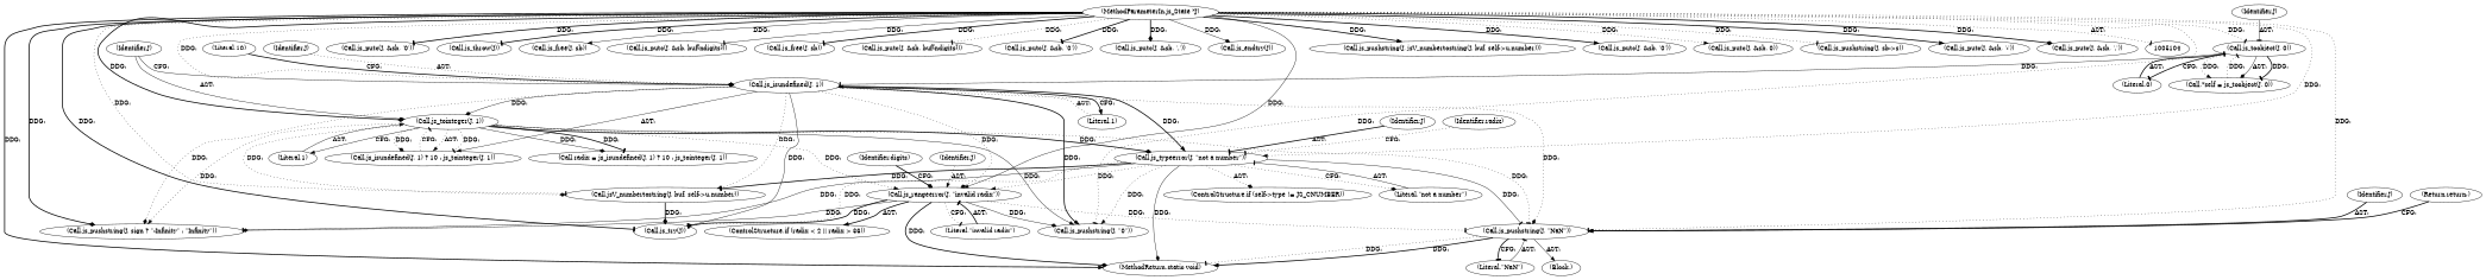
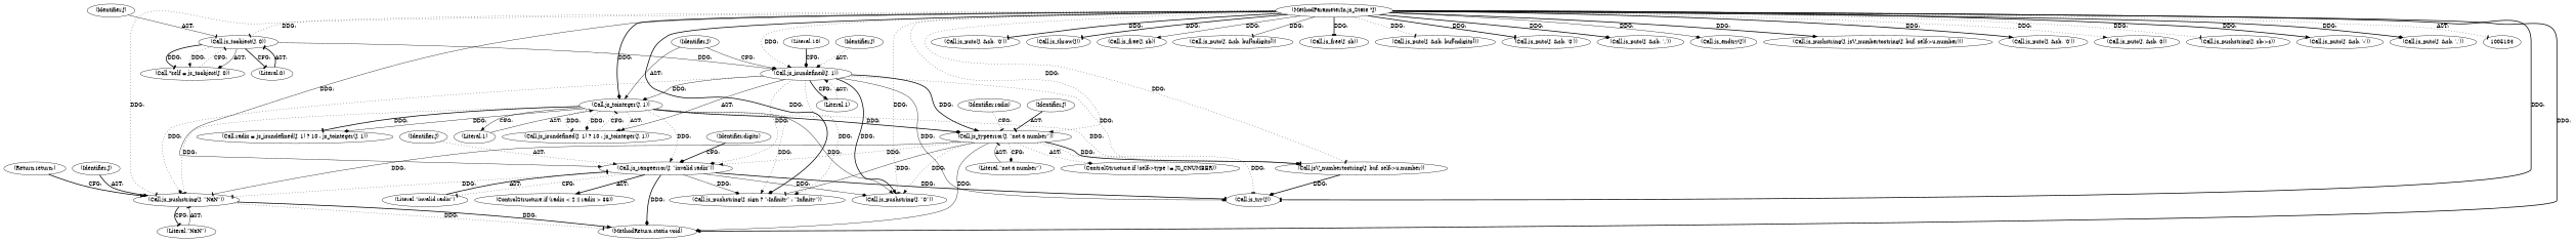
  digraph {
    edge [arrowhead=tee style=dotted]
    n1 [label="(Call,js_pushstring(J, \"NaN\"))"]
    n2 [label="(Literal,\"NaN\")"]
-   n3 [label="(Block,)"]
    n4 [label="(MethodReturn,static void)"]
    n5 [label="(Call,js_rangeerror(J, \"invalid radix\"))"]
    n6 [label="(Literal,\"invalid radix\")"]
    n7 [label="(Call,js_pushstring(J, sign ? \"-Infinity\" : \"Infinity\"))"]
    n8 [label="(Call,js_try(J))"]
    n9 [label="(ControlStructure,if (radix < 2 || radix > 36))"]
    n10 [label="(Call,js_pushstring(J, \"0\"))"]
    n11 [label="(Call,js_isundefined(J, 1))"]
    n12 [label="(Call,js_tointeger(J, 1))"]
    n13 [label="(Call,js_typeerror(J, \"not a number\"))"]
    n14 [label="(Call,js_isundefined(J, 1) ? 10 : js_tointeger(J, 1))"]
    n15 [label="(Literal,1)"]
    n16 [label="(Call,jsV_numbertostring(J, buf, self->u.number))"]
    n17 [label="(Call,radix = js_isundefined(J, 1) ? 10 : js_tointeger(J, 1))"]
    n18 [label="(Literal,1)"]
    n19 [label="(ControlStructure,if (self->type != JS_CNUMBER))"]
    n20 [label="(Literal,\"not a number\")"]
    n21 [label="(Call,js_toobject(J, 0))"]
    n22 [label="(Literal,0)"]
    n23 [label="(Call,*self = js_toobject(J, 0))"]
    n24 [label="(MethodParameterIn,js_State *J)"]
    n25 [label="(Call,js_putc(J, &sb, '0'))"]
    n26 [label="(Call,js_throw(J))"]
    n27 [label="(Call,js_free(J, sb))"]
    n28 [label="(Call,js_putc(J, &sb, buf[ndigits]))"]
    n29 [label="(Call,js_free(J, sb))"]
    n30 [label="(Call,js_putc(J, &sb, buf[ndigits]))"]
    n31 [label="(Call,js_putc(J, &sb, '0'))"]
    n32 [label="(Call,js_putc(J, &sb, '.'))"]
    n33 [label="(Call,js_endtry(J))"]
    n34 [label="(Call,js_pushstring(J, jsV_numbertostring(J, buf, self->u.number)))"]
    n35 [label="(Call,js_putc(J, &sb, '0'))"]
    n36 [label="(Call,js_putc(J, &sb, 0))"]
    n37 [label="(Call,js_pushstring(J, sb->s))"]
    n38 [label="(Call,js_putc(J, &sb, '-'))"]
    n39 [label="(Call,js_putc(J, &sb, '.'))"]
    n40 [label=1005104]
    n41 [label="(Identifier,radix)"]
    n42 [label="(Identifier,J)"]
    n43 [label="(Identifier,J)"]
    n44 [label="(Return,return;)"]
    n45 [label="(Identifier,J)"]
    n46 [label="(Identifier,digits)"]
    n47 [label="(Identifier,J)"]
    n48 [label="(Identifier,J)"]
    n49 [label="(Literal,10)"]
    n50 [label="(Identifier,J)"]
    n1 -> n2 [label="CFG: " style=bold]
-   n1 -> n3 [arrowhead=normal label="AST: " style=solid]
    n1 -> n4 [label="DDG: "]
    n1 -> n4 [arrowhead=normal label="DDG: " style=bold]
    n2 -> n1 [label="AST: " style=solid]
    n5 -> n1 [label="DDG: "]
    n5 -> n4 [arrowhead=diamond label="DDG: " style=bold]
    n5 -> n6 [label="CFG: "]
    n5 -> n7 [arrowhead=diamond label="DDG: " style=solid]
    n5 -> n8 [label="DDG: " style=bold]
    n5 -> n9 [arrowhead=normal label="AST: " style=bold]
    n5 -> n10 [arrowhead=diamond label="DDG: " style=solid]
    n6 -> n5 [label="AST: " style=bold]
    n11 -> n1 [arrowhead=diamond label="DDG: "]
    n11 -> n5 [arrowhead=diamond label="DDG: "]
    n11 -> n7 [arrowhead=diamond label="DDG: "]
    n11 -> n8 [arrowhead=diamond label="DDG: " style=solid]
    n11 -> n10 [arrowhead=normal label="DDG: " style=bold]
    n11 -> n12 [arrowhead=diamond label="DDG: " style=solid]
    n11 -> n13 [arrowhead=normal label="DDG: " style=bold]
    n11 -> n14 [arrowhead=normal label="AST: " style=solid]
    n11 -> n15 [arrowhead=normal label="CFG: " style=bold]
    n11 -> n16 [arrowhead=normal label="DDG: "]
    n12 -> n1 [label="DDG: "]
    n12 -> n5 [arrowhead=normal label="DDG: "]
    n12 -> n7 [arrowhead=normal label="DDG: "]
    n12 -> n10 [arrowhead=normal label="DDG: " style=solid]
    n12 -> n13 [arrowhead=diamond label="DDG: " style=bold]
    n12 -> n14 [arrowhead=normal label="AST: "]
    n12 -> n14 [label="DDG: "]
    n12 -> n14 [arrowhead=diamond label="DDG: "]
    n12 -> n16 [arrowhead=diamond label="DDG: "]
    n12 -> n17 [label="DDG: " style=bold]
    n12 -> n17 [arrowhead=diamond label="DDG: " style=solid]
    n12 -> n18 [arrowhead=normal label="CFG: " style=solid]
    n13 -> n1 [label="DDG: " style=solid]
    n13 -> n4 [arrowhead=diamond label="DDG: " style=solid]
    n13 -> n5 [arrowhead=normal label="DDG: "]
    n13 -> n7 [label="DDG: " style=solid]
    n13 -> n8 [label="DDG: "]
    n13 -> n10 [arrowhead=normal label="DDG: "]
    n13 -> n16 [label="DDG: " style=bold]
    n13 -> n19 [arrowhead=diamond label="AST: "]
    n13 -> n20 [arrowhead=diamond label="CFG: "]
    n14 -> n12 [label="CFG: "]
    n15 -> n11 [arrowhead=normal label="AST: "]
    n16 -> n8 [arrowhead=diamond label="DDG: " style=bold]
    n18 -> n12 [arrowhead=normal label="AST: " style=solid]
    n20 -> n13 [label="AST: " style=solid]
    n21 -> n11 [label="DDG: " style=solid]
    n21 -> n22 [label="CFG: " style=bold]
    n21 -> n23 [arrowhead=diamond label="AST: " style=solid]
    n21 -> n23 [label="DDG: " style=bold]
    n21 -> n23 [arrowhead=normal label="DDG: "]
    n22 -> n21 [label="AST: " style=bold]
-   n23 -> n21 [label="DDG: "]
+   n23 -> n21 [label="CFG: "]
    n24 -> n1 [label="DDG: "]
    n24 -> n4 [arrowhead=normal label="DDG: " style=bold]
    n24 -> n5 [arrowhead=normal label="DDG: " style=solid]
    n24 -> n7 [arrowhead=diamond label="DDG: " style=bold]
    n24 -> n8 [label="DDG: " style=bold]
    n24 -> n10 [label="DDG: "]
    n24 -> n11 [arrowhead=normal label="DDG: "]
    n24 -> n12 [arrowhead=diamond label="DDG: " style=bold]
    n24 -> n13 [arrowhead=normal label="DDG: "]
    n24 -> n16 [label="DDG: "]
    n24 -> n21 [label="DDG: "]
    n24 -> n25 [label="DDG: " style=bold]
    n24 -> n26 [label="DDG: " style=bold]
    n24 -> n27 [arrowhead=normal label="DDG: " style=solid]
    n24 -> n28 [label="DDG: " style=solid]
    n24 -> n29 [label="DDG: " style=bold]
    n24 -> n30 [label="DDG: "]
    n24 -> n31 [label="DDG: " style=bold]
    n24 -> n32 [arrowhead=diamond label="DDG: " style=bold]
    n24 -> n33 [arrowhead=diamond label="DDG: " style=solid]
    n24 -> n34 [arrowhead=normal label="DDG: " style=bold]
    n24 -> n35 [arrowhead=normal label="DDG: " style=bold]
    n24 -> n36 [arrowhead=normal label="DDG: "]
    n24 -> n37 [label="DDG: "]
    n24 -> n38 [arrowhead=normal label="DDG: " style=bold]
    n24 -> n39 [arrowhead=diamond label="DDG: " style=bold]
    n24 -> n40 [label="AST: "]
    n41 -> n13 [label="CFG: "]
    n42 -> n1 [arrowhead=normal label="AST: " style=bold]
    n43 -> n11 [arrowhead=diamond label="CFG: " style=solid]
    n43 -> n12 [arrowhead=normal label="AST: " style=solid]
    n44 -> n1 [arrowhead=normal label="CFG: " style=bold]
    n45 -> n13 [label="AST: " style=bold]
    n46 -> n5 [arrowhead=diamond label="CFG: " style=bold]
    n47 -> n21 [label="AST: " style=solid]
    n48 -> n5 [arrowhead=normal label="AST: "]
    n49 -> n11 [arrowhead=diamond label="CFG: " style=bold]
    n50 -> n11 [arrowhead=diamond label="AST: "]
  }
